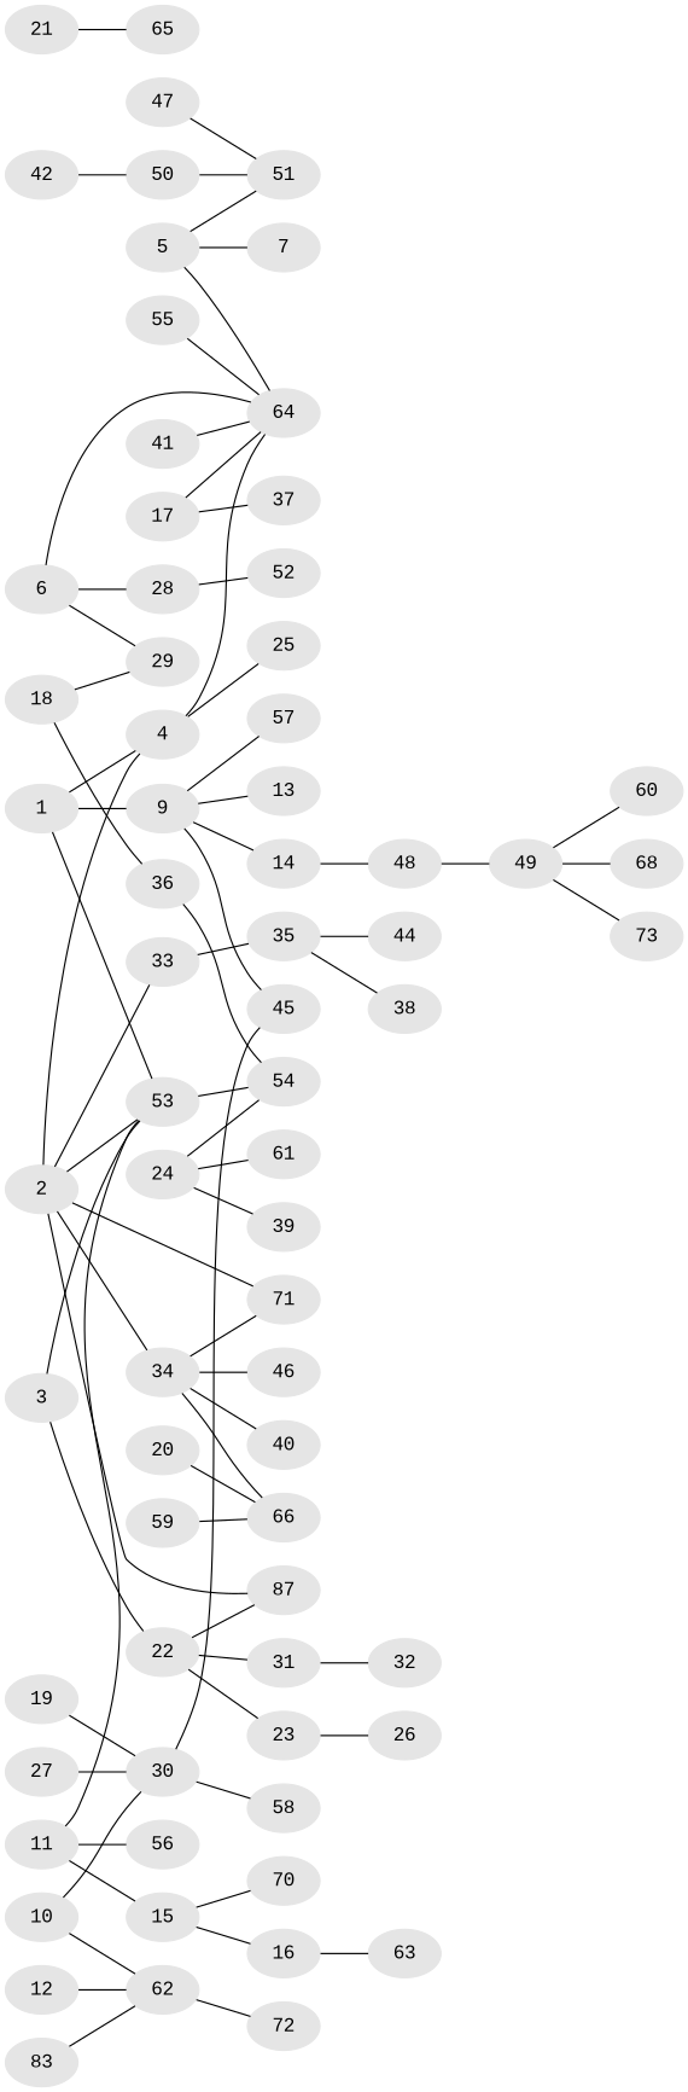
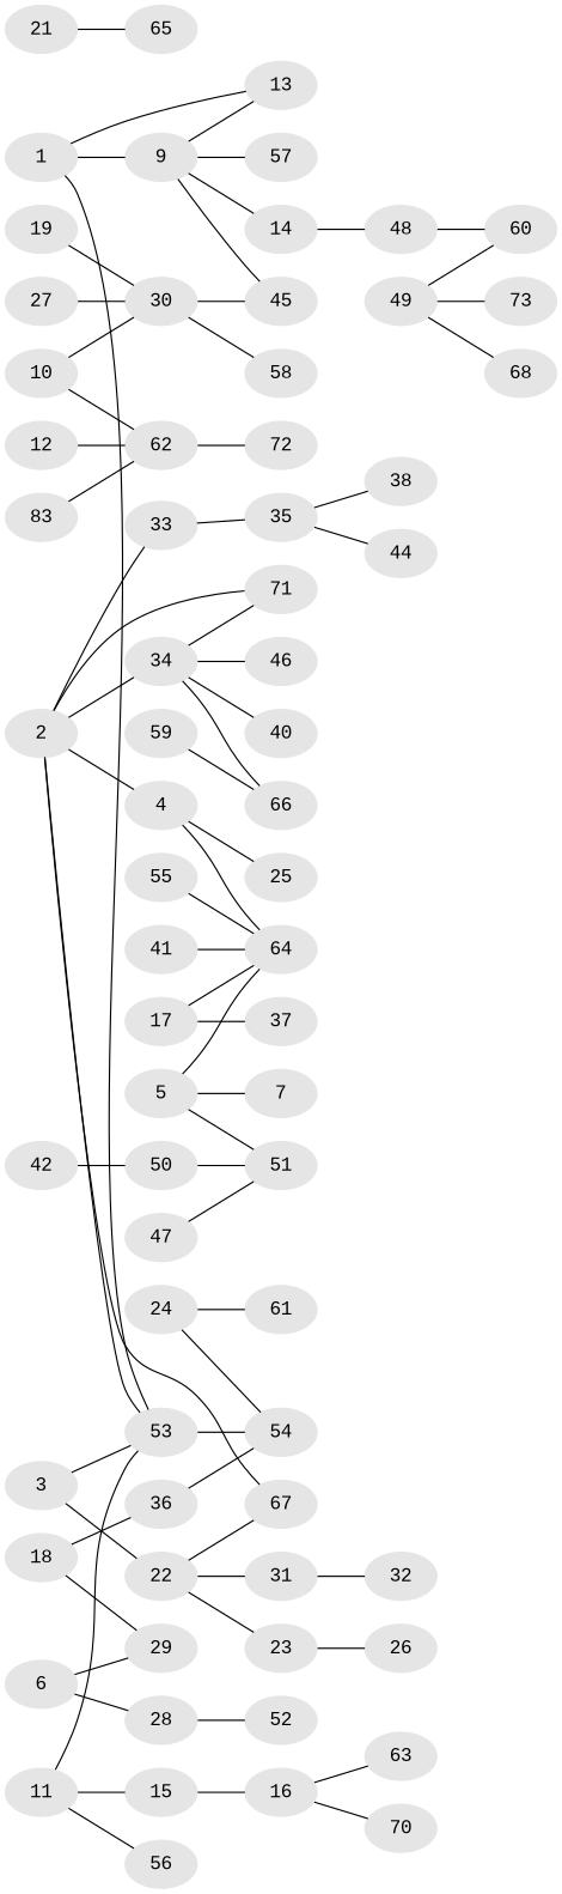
  graph {
    fontname="Liberation Mono"
    rankdir=LR
    node [color=gray90 fontname="Liberation Mono" style=filled]
    edge [fontname="Liberation Mono" weight=1.0]
    1
    4
    9
    53
    25
    64
    13
    14
    45
    57
    54
    2
    33
    34
-   67 [label=87]
+   67
    71
    35
    66
    40
    46
    3
    22
    23
    31
    5
    7
    51
    6
    28
    29
    52
    48
    10
    30
    62
    58
    72
    11
    15
    56
    16
    12
    49
    63
    70
    17
    37
    18
    36
    19
-   20
    21
    65
    26
    32
    24
-   39
    61
    27
    38
    44
    41
    42
    50
    n65 [label=83]
    47
    60
    68
    73
    55
    59
-   1 -- 4
+   1 -- 13
    1 -- 9
    1 -- 53
    4 -- 25
    4 -- 64
    9 -- 13
    9 -- 14
    9 -- 45
    9 -- 57
    53 -- 54
    14 -- 48
    2 -- 4
    2 -- 53
    2 -- 33
    2 -- 34
    2 -- 67
    2 -- 71
    33 -- 35
    34 -- 71
    34 -- 66
    34 -- 40
    34 -- 46
    35 -- 38
    35 -- 44
    3 -- 53
    3 -- 22
    22 -- 67
    22 -- 23
    22 -- 31
    23 -- 26
    31 -- 32
    5 -- 64
    5 -- 7
    5 -- 51
-   6 -- 64
    6 -- 28
    6 -- 29
    28 -- 52
-   48 -- 49
+   48 -- 60
    10 -- 30
    10 -- 62
    30 -- 45
    30 -- 58
    62 -- 72
    11 -- 53
    11 -- 15
    11 -- 56
    15 -- 16
    16 -- 63
-   15 -- 70
+   16 -- 70
    12 -- 62
    49 -- 60
    49 -- 68
    49 -- 73
    17 -- 64
    17 -- 37
    18 -- 29
    18 -- 36
    36 -- 54
    19 -- 30
-   20 -- 66
    21 -- 65
    24 -- 54
-   24 -- 39
    24 -- 61
    27 -- 30
    41 -- 64
    42 -- 50
    50 -- 51
    n65 -- 62
    47 -- 51
    55 -- 64
    59 -- 66
  }
